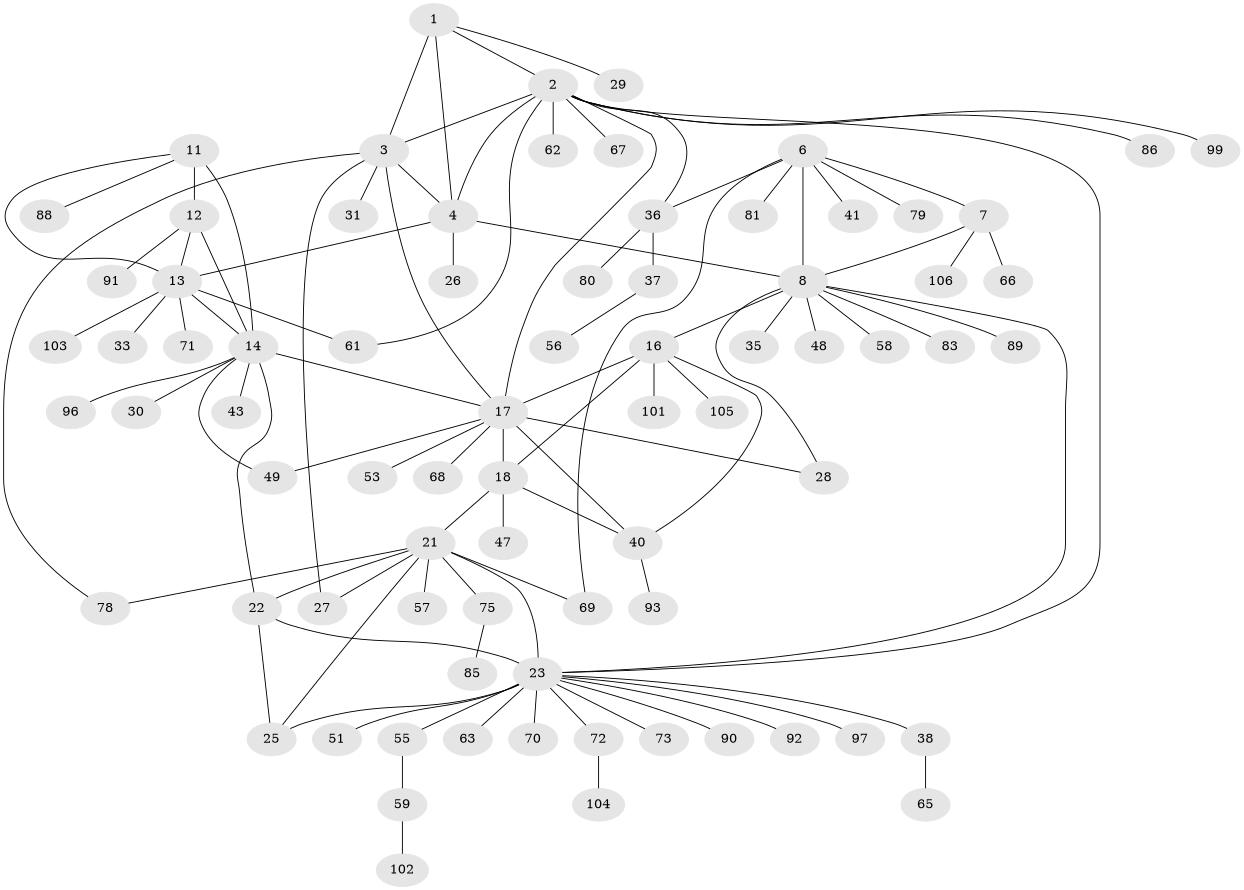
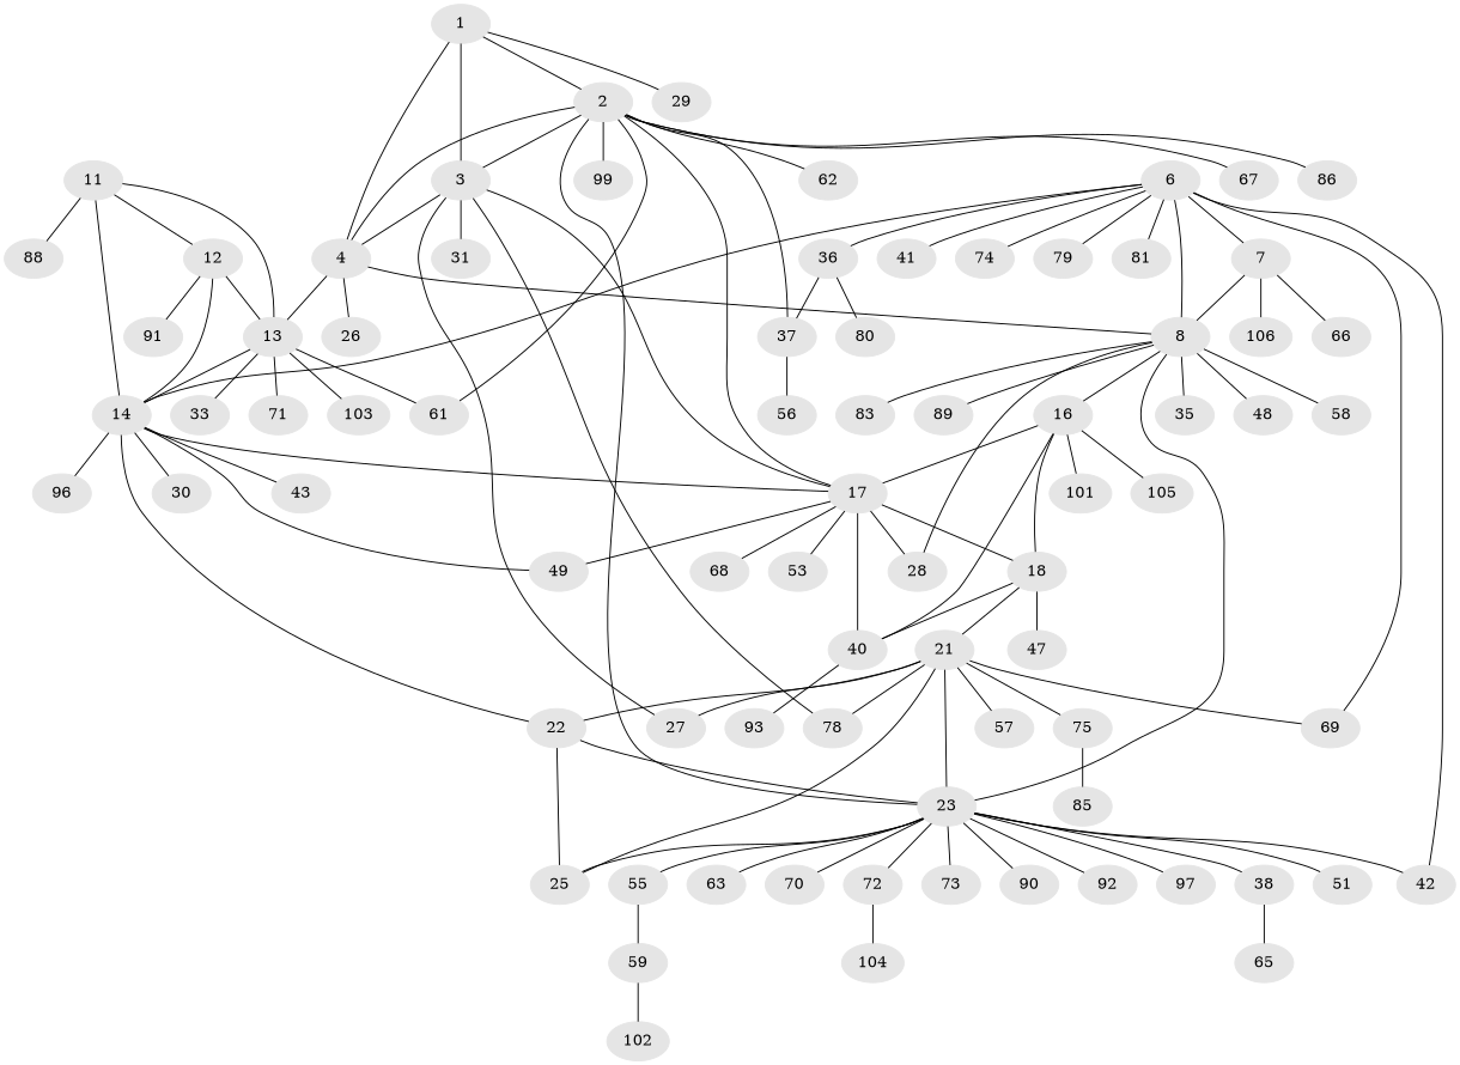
  graph {
    node [color=gray90 style=filled]
    1 [super="+64"]
    2 [super="+45"]
    3 [super="+76"]
    4 [super="+5"]
    29 [super="+39"]
    17 [super="+19"]
    23 [super="+24"]
    36 [super="+40"]
    61
    62
    67
    86
    99
    27 [super="+87"]
    31
    78
    8 [super="+10"]
    13 [super="+34"]
    26
    28 [super="+84"]
    49
    18 [super="+54"]
    n23 [label=40 super="+98"]
    53
    68
+   42
    25
    38
    51 [super="+95"]
    55
    63 [super="+77"]
    70
    72
    73
    90
    92
    97
    37
    80
    16 [super="+32"]
    35
    48 [super="+60"]
    58
    83
    89
    14 [super="+15"]
    33
    71
    103
    6 [super="+9"]
    7 [super="+50"]
    41
    69
+   74
    79
    81
    66
    106
    22
    30
    43 [super="+46"]
    96
    101
    105
    11 [super="+52"]
    12 [super="+94"]
    88
    91
    21 [super="+100"]
    47
    93
    57
    75
    85
    65
    59 [super="+82"]
    104
    56
    102
    1 -- 2
    1 -- 3
    1 -- 4 [weight=2]
    1 -- 29
    2 -- 3
    2 -- 4 [weight=2]
    2 -- 17
    2 -- 23
-   2 -- 36
+   2 -- 37
    2 -- 61
    2 -- 62
    2 -- 67
    2 -- 86
    2 -- 99
    3 -- 4 [weight=2]
    3 -- 17
    3 -- 27
    3 -- 31
    3 -- 78
    4 -- 8
    4 -- 13
    4 -- 26
    17 -- 28
    17 -- 49
    17 -- 18 [weight=2]
    17 -- n23 [weight=2]
    17 -- 53
    17 -- 68
+   23 -- 42
    23 -- 25 [weight=2]
    23 -- 38
    23 -- 51
    23 -- 55
    23 -- 63
    23 -- 70
    23 -- 72
    23 -- 73
    23 -- 90
    23 -- 92
    23 -- 97
    36 -- 37
    36 -- 80
    8 -- 23
    8 -- 28
    8 -- 16
    8 -- 35
    8 -- 48
    8 -- 58
    8 -- 83
    8 -- 89
    13 -- 61
    13 -- 14 [weight=2]
    13 -- 33
    13 -- 71
    13 -- 103
    18 -- n23
    18 -- 21
    18 -- 47
    n23 -- 93
    38 -- 65
    55 -- 59
    72 -- 104
    37 -- 56
    16 -- 17 [weight=2]
    16 -- 18
    16 -- n23
    16 -- 101
    16 -- 105
    14 -- 17
    14 -- 49
    14 -- 22
    14 -- 30
    14 -- 43
    14 -- 96
    6 -- 36
    6 -- 8 [weight=4]
+   6 -- 42
+   6 -- 14
    6 -- 7 [weight=2]
    6 -- 41
    6 -- 69
+   6 -- 74
    6 -- 79
    6 -- 81
    7 -- 8 [weight=2]
    7 -- 66
    7 -- 106
    22 -- 23 [weight=2]
    22 -- 25
    11 -- 13
    11 -- 14 [weight=2]
    11 -- 12
    11 -- 88
    12 -- 13
    12 -- 14 [weight=2]
    12 -- 91
    21 -- 23 [weight=2]
    21 -- 27
    21 -- 78
    21 -- 25
    21 -- 69
    21 -- 22
    21 -- 57
    21 -- 75
    75 -- 85
    59 -- 102
  }
